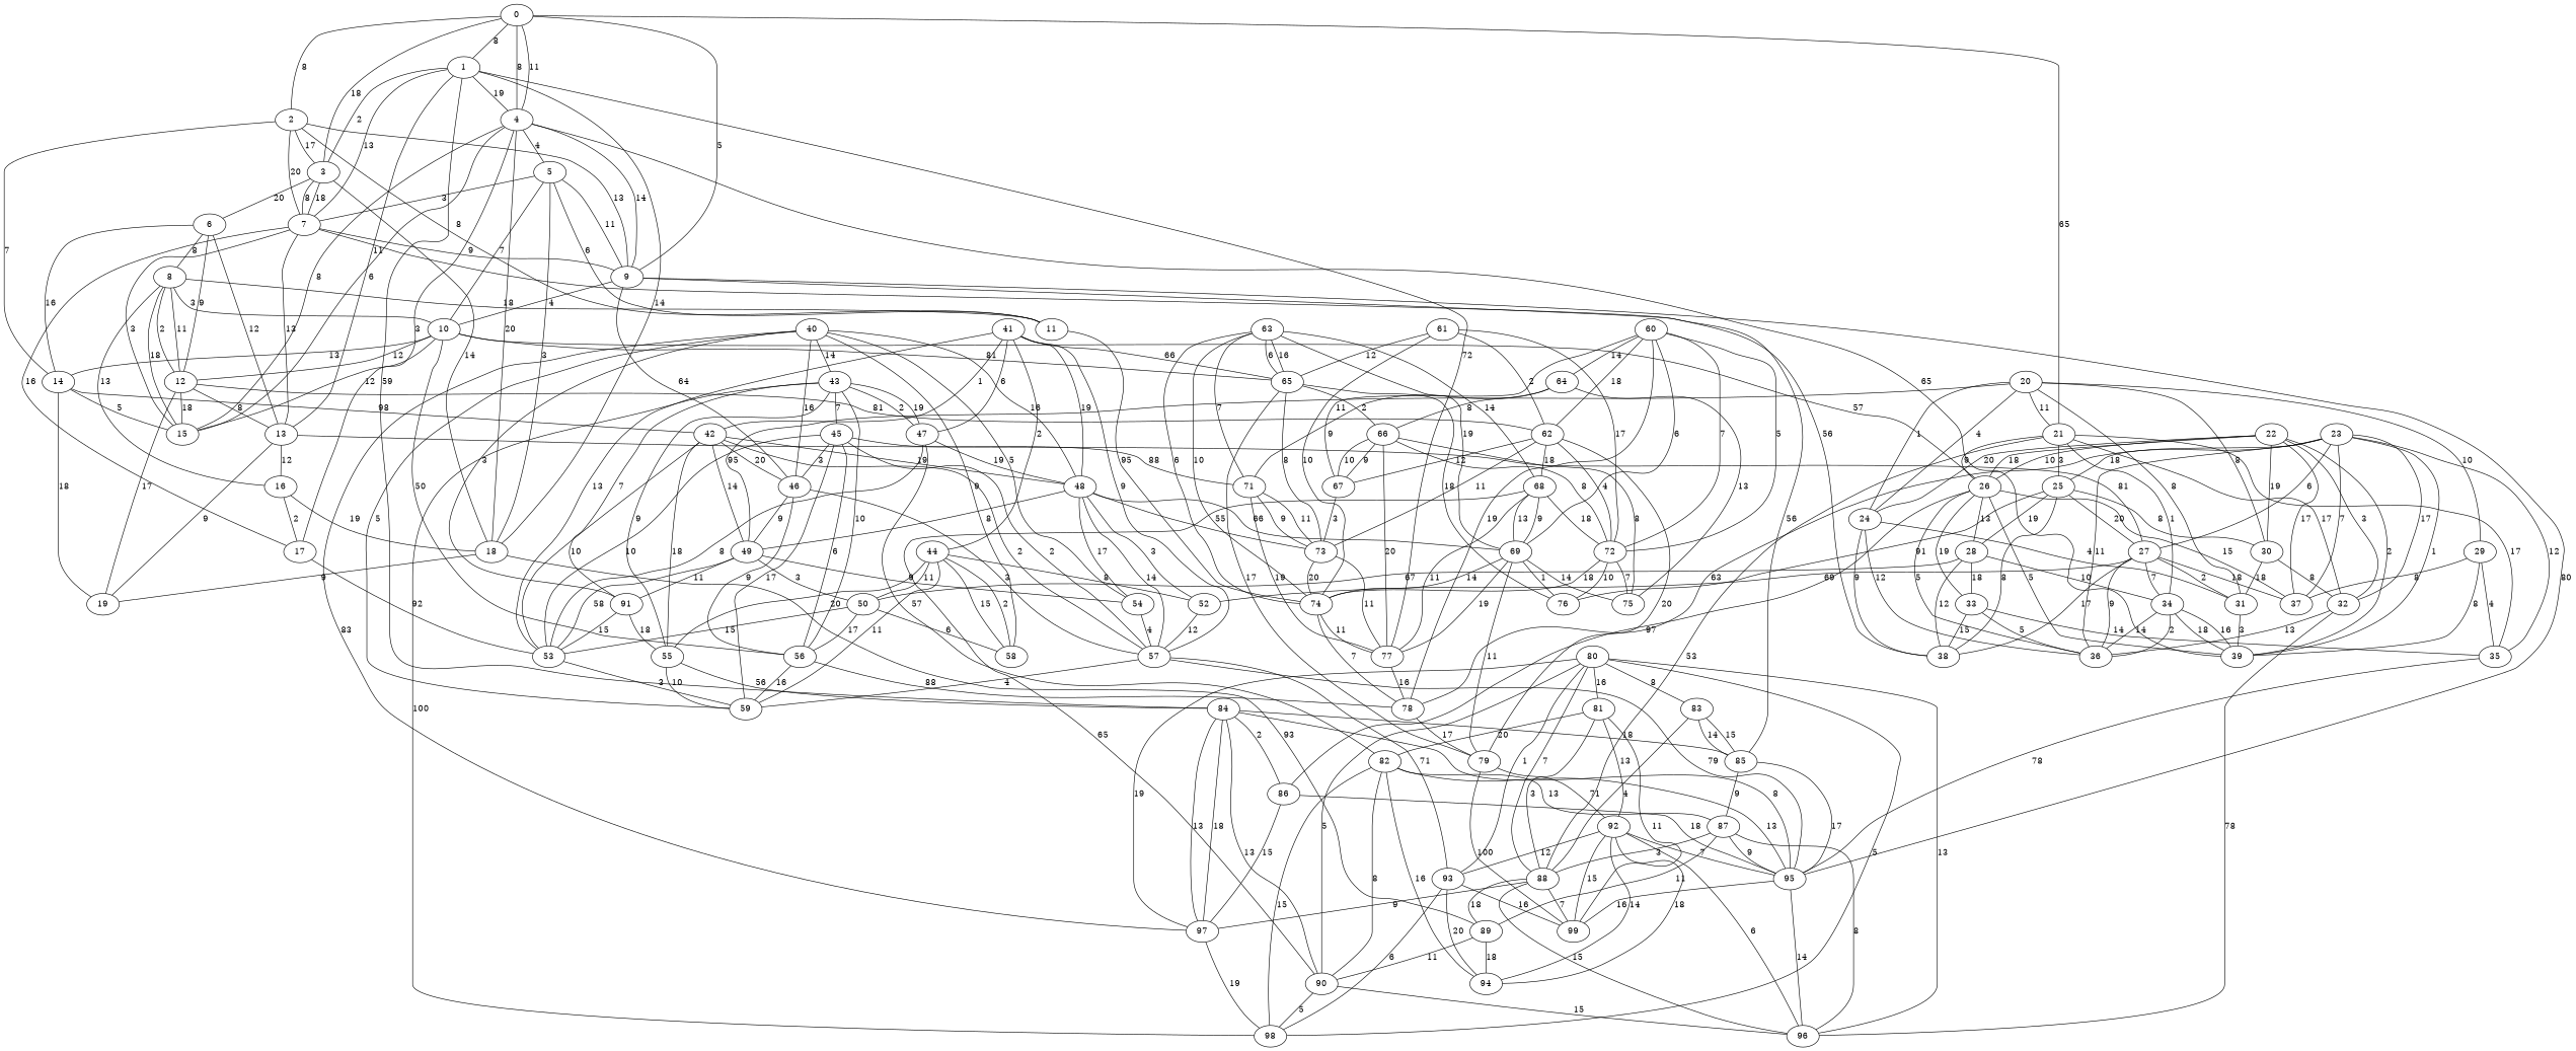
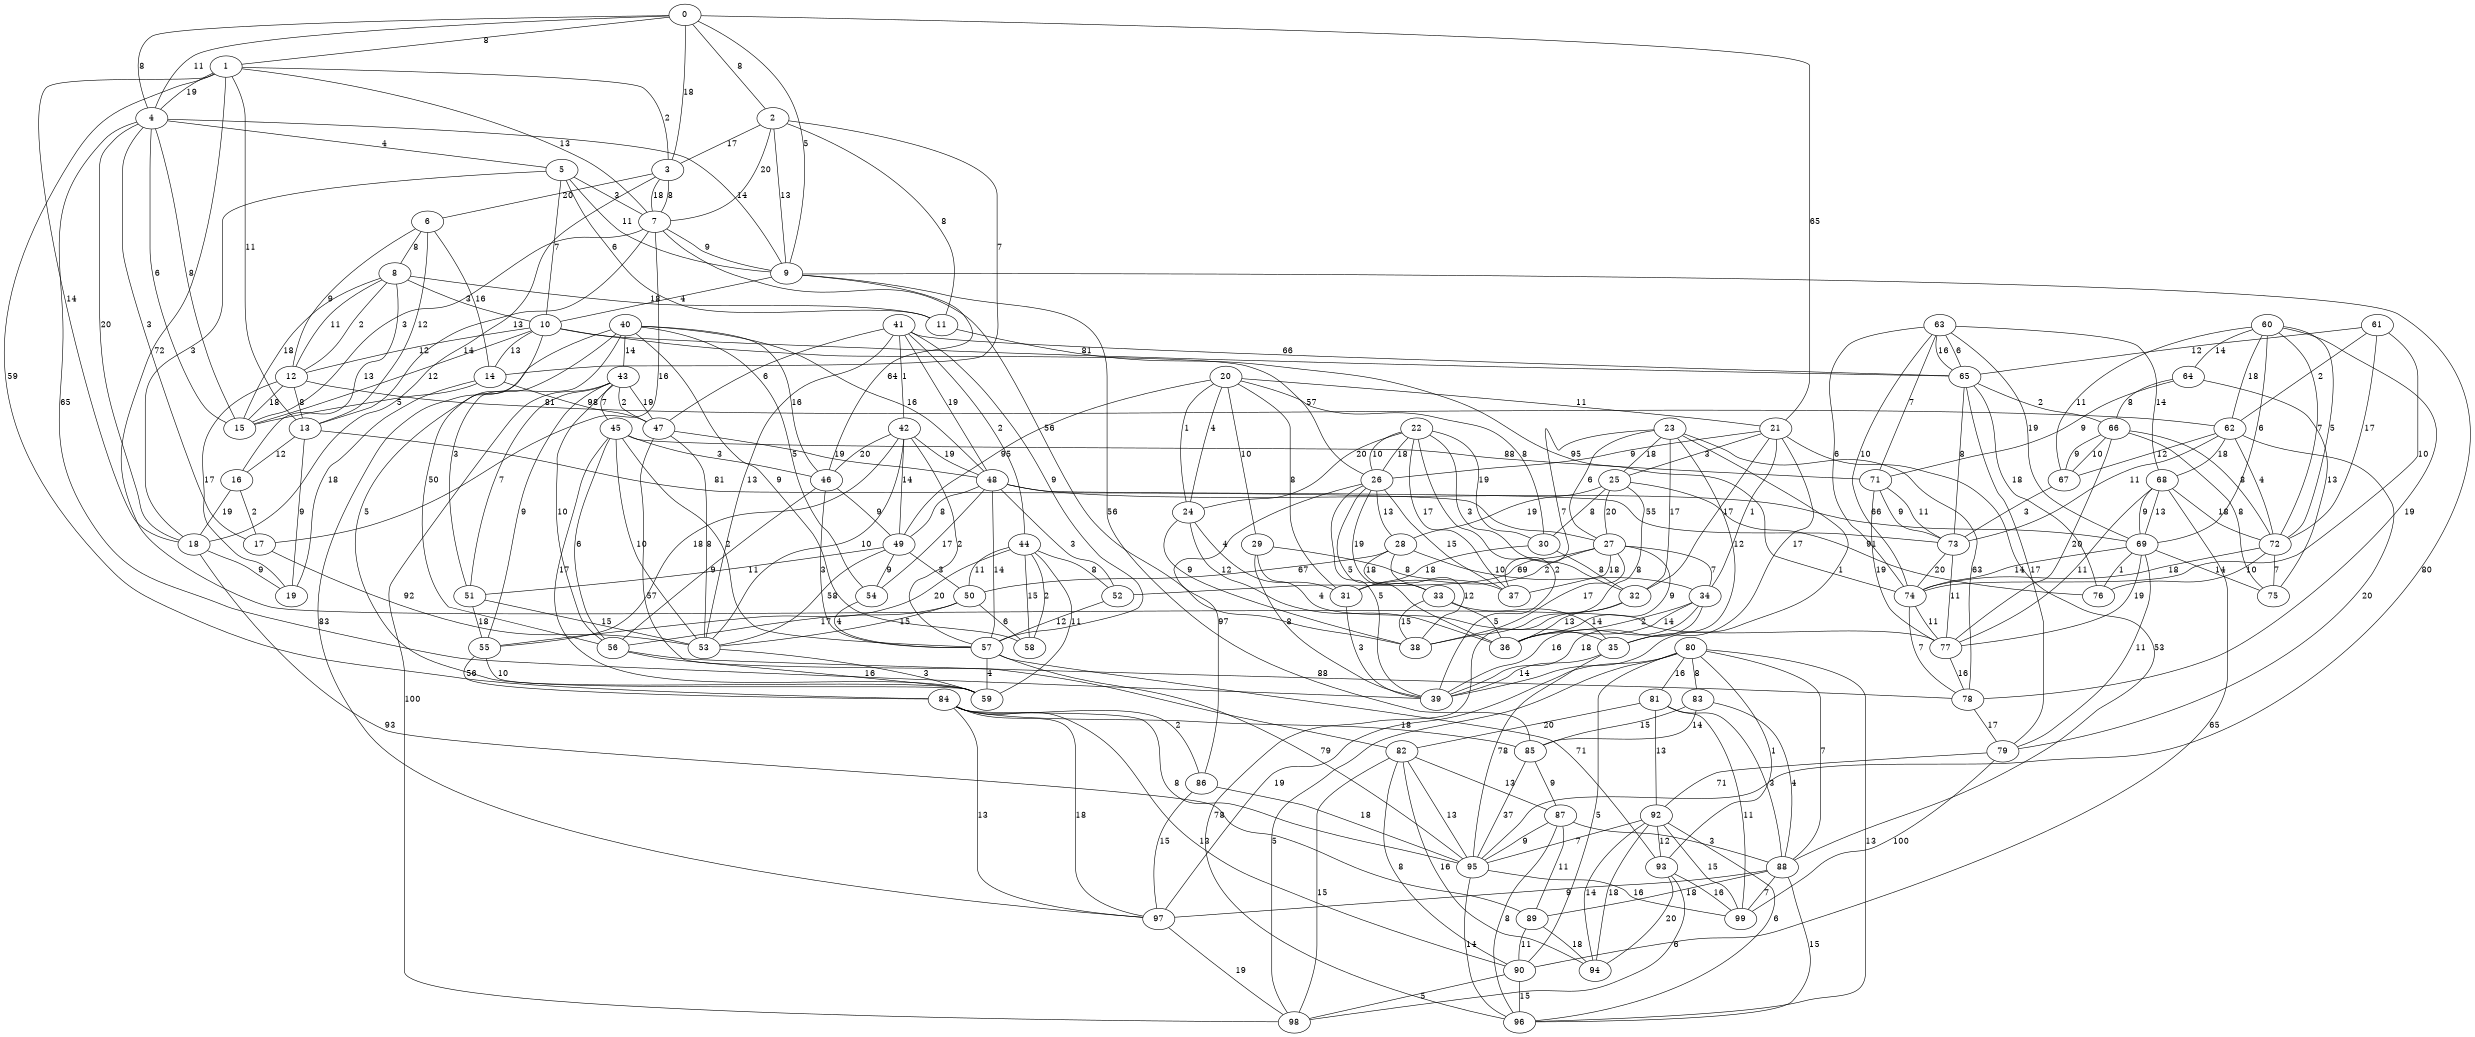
  graph {
    0
    1
    2
    3
    4
    9
    21
    7
    13
    18
    77
    84
    11
    14
    6
    5
    15
    17
    39
    10
    46
    85
    95
    26
    25
    32
    34
    35
    88
    38
    16
    19
    27
    89
    78
    86
    97
    90
    74
    47
    8
    12
    53
    56
    65
    49
    57
    87
    96
    99
    36
    37
    28
    33
    76
    30
    31
    52
    94
    79
    98
    48
    82
    62
    59
    73
    66
    67
    72
    68
    50
-   51 [label=91]
+   51
    54
    93
    92
    75
    69
    20
    24
    29
    58
    55
    22
    23
    40
    43
    45
    71
    41
    42
    44
    60
    64
    61
    63
    80
    81
    83
    0 -- 1 [label=8]
    0 -- 2 [label=8]
    0 -- 3 [label=18]
    0 -- 4 [label=8]
    0 -- 4 [label=11]
    0 -- 9 [label=5]
    0 -- 21 [label=65]
    1 -- 3 [label=2]
    1 -- 4 [label=19]
    1 -- 7 [label=13]
    1 -- 13 [label=11]
    1 -- 18 [label=14]
    1 -- 77 [label=72]
    1 -- 84 [label=59]
    2 -- 3 [label=17]
    2 -- 9 [label=13]
    2 -- 7 [label=20]
    2 -- 11 [label=8]
    2 -- 14 [label=7]
    3 -- 7 [label=8]
    3 -- 7 [label=18]
    3 -- 18 [label=14]
    3 -- 6 [label=20]
    4 -- 9 [label=14]
    4 -- 18 [label=20]
    4 -- 5 [label=4]
    4 -- 15 [label=6]
    4 -- 15 [label=8]
    4 -- 17 [label=3]
    4 -- 39 [label=65]
    9 -- 10 [label=4]
    9 -- 46 [label=64]
    9 -- 85 [label=56]
    9 -- 95 [label=80]
    21 -- 26 [label=9]
    21 -- 25 [label=3]
    21 -- 32 [label=17]
    21 -- 34 [label=1]
    21 -- 35 [label=17]
    21 -- 88 [label=53]
    7 -- 9 [label=9]
    7 -- 13 [label=13]
    7 -- 15 [label=3]
    7 -- 17 [label=16]
    7 -- 38 [label=56]
    13 -- 16 [label=12]
    13 -- 19 [label=9]
    13 -- 27 [label=81]
    18 -- 19 [label=9]
    18 -- 89 [label=93]
    77 -- 78 [label=16]
    84 -- 85 [label=18]
    84 -- 95 [label=8]
    84 -- 86 [label=2]
    84 -- 97 [label=13]
    84 -- 97 [label=18]
    84 -- 90 [label=13]
    11 -- 74 [label=95]
    14 -- 15 [label=5]
    14 -- 19 [label=18]
-   14 -- 42 [label=98]
+   14 -- 47 [label=98]
    6 -- 13 [label=12]
    6 -- 14 [label=16]
    6 -- 8 [label=8]
    6 -- 12 [label=9]
    5 -- 9 [label=11]
    5 -- 7 [label=3]
    5 -- 18 [label=3]
    5 -- 11 [label=6]
    5 -- 10 [label=7]
    17 -- 53 [label=92]
    10 -- 14 [label=13]
    10 -- 15 [label=12]
    10 -- 26 [label=57]
    10 -- 12 [label=12]
    10 -- 56 [label=50]
    10 -- 65 [label=81]
    46 -- 56 [label=9]
    46 -- 49 [label=9]
    46 -- 57 [label=3]
-   85 -- 95 [label=17]
+   85 -- 95 [label=37]
    85 -- 87 [label=9]
    95 -- 96 [label=14]
    95 -- 99 [label=16]
    26 -- 39 [label=5]
    26 -- 86 [label=97]
    26 -- 36 [label=5]
    26 -- 37 [label=15]
    26 -- 28 [label=13]
    26 -- 33 [label=19]
    25 -- 38 [label=8]
    25 -- 27 [label=20]
    25 -- 28 [label=19]
    25 -- 76 [label=91]
    25 -- 30 [label=8]
    32 -- 96 [label=78]
    32 -- 36 [label=13]
    34 -- 39 [label=16]
    34 -- 39 [label=18]
    34 -- 36 [label=2]
    34 -- 36 [label=14]
+   35 -- 39 [label=14]
    35 -- 95 [label=78]
    88 -- 89 [label=18]
    88 -- 97 [label=9]
    88 -- 96 [label=15]
    88 -- 99 [label=7]
    16 -- 18 [label=19]
    16 -- 17 [label=2]
    27 -- 34 [label=7]
    27 -- 38 [label=17]
    27 -- 36 [label=9]
    27 -- 37 [label=18]
    27 -- 31 [label=2]
    27 -- 52 [label=69]
    89 -- 90 [label=11]
    89 -- 94 [label=18]
    78 -- 79 [label=17]
    86 -- 95 [label=18]
    86 -- 97 [label=15]
    97 -- 98 [label=19]
    90 -- 96 [label=15]
    90 -- 98 [label=5]
    74 -- 77 [label=11]
    74 -- 78 [label=7]
    47 -- 53 [label=8]
    47 -- 48 [label=19]
    47 -- 82 [label=57]
    8 -- 11 [label=18]
    8 -- 15 [label=18]
    8 -- 10 [label=3]
    8 -- 16 [label=13]
    8 -- 12 [label=2]
    8 -- 12 [label=11]
    12 -- 13 [label=8]
    12 -- 15 [label=18]
    12 -- 19 [label=17]
    12 -- 62 [label=81]
    53 -- 59 [label=3]
    56 -- 78 [label=88]
    56 -- 59 [label=16]
    65 -- 76 [label=18]
    65 -- 79 [label=17]
    65 -- 73 [label=8]
    65 -- 66 [label=2]
    49 -- 53 [label=58]
    49 -- 50 [label=3]
    49 -- 51 [label=11]
    49 -- 54 [label=9]
    57 -- 95 [label=79]
    57 -- 59 [label=4]
    57 -- 93 [label=71]
    87 -- 95 [label=9]
    87 -- 88 [label=3]
    87 -- 89 [label=11]
    87 -- 96 [label=8]
    28 -- 34 [label=10]
    28 -- 38 [label=12]
    28 -- 33 [label=18]
    28 -- 50 [label=67]
    33 -- 35 [label=14]
    33 -- 38 [label=15]
    33 -- 36 [label=5]
    30 -- 32 [label=8]
    30 -- 31 [label=18]
    31 -- 39 [label=3]
    52 -- 57 [label=12]
    79 -- 99 [label=100]
    79 -- 92 [label=71]
    48 -- 49 [label=8]
    48 -- 57 [label=14]
    48 -- 52 [label=3]
    48 -- 73 [label=55]
    48 -- 54 [label=17]
    48 -- 69 [label=66]
    82 -- 95 [label=13]
    82 -- 90 [label=8]
    82 -- 87 [label=13]
    82 -- 94 [label=16]
    82 -- 98 [label=15]
    62 -- 79 [label=20]
    62 -- 73 [label=11]
    62 -- 67 [label=12]
    62 -- 72 [label=4]
    62 -- 68 [label=18]
    73 -- 77 [label=11]
    73 -- 74 [label=20]
    66 -- 77 [label=20]
    66 -- 67 [label=9]
    66 -- 67 [label=10]
    66 -- 72 [label=8]
    66 -- 75 [label=8]
    67 -- 73 [label=3]
    72 -- 74 [label=18]
    72 -- 76 [label=10]
    72 -- 75 [label=7]
    68 -- 77 [label=11]
    68 -- 90 [label=65]
    68 -- 72 [label=18]
    68 -- 69 [label=9]
    68 -- 69 [label=13]
    50 -- 53 [label=15]
    50 -- 56 [label=17]
    50 -- 58 [label=6]
    51 -- 53 [label=15]
    51 -- 55 [label=18]
    54 -- 57 [label=4]
    93 -- 99 [label=16]
    93 -- 94 [label=20]
    93 -- 98 [label=6]
    92 -- 95 [label=7]
    92 -- 96 [label=6]
    92 -- 99 [label=15]
    92 -- 94 [label=14]
    92 -- 94 [label=18]
    92 -- 93 [label=12]
    69 -- 77 [label=19]
    69 -- 74 [label=14]
    69 -- 76 [label=1]
    69 -- 79 [label=11]
    69 -- 75 [label=14]
    20 -- 21 [label=11]
    20 -- 49 [label=95]
    20 -- 30 [label=8]
    20 -- 31 [label=8]
    20 -- 24 [label=1]
    20 -- 24 [label=4]
    20 -- 29 [label=10]
    24 -- 38 [label=9]
    24 -- 36 [label=12]
    24 -- 31 [label=4]
    29 -- 39 [label=8]
    29 -- 35 [label=4]
    29 -- 37 [label=8]
    55 -- 84 [label=56]
    55 -- 59 [label=10]
    22 -- 39 [label=2]
    22 -- 26 [label=10]
    22 -- 26 [label=18]
    22 -- 32 [label=3]
    22 -- 37 [label=17]
    22 -- 30 [label=19]
    22 -- 24 [label=20]
    23 -- 39 [label=1]
    23 -- 25 [label=18]
    23 -- 32 [label=17]
    23 -- 35 [label=12]
    23 -- 27 [label=6]
    23 -- 78 [label=63]
-   23 -- 36 [label=11]
    23 -- 37 [label=7]
    40 -- 46 [label=16]
    40 -- 97 [label=83]
    40 -- 48 [label=16]
    40 -- 59 [label=5]
    40 -- 51 [label=3]
    40 -- 54 [label=5]
    40 -- 58 [label=9]
    40 -- 43 [label=14]
    43 -- 47 [label=2]
    43 -- 47 [label=19]
    43 -- 56 [label=10]
    43 -- 98 [label=100]
    43 -- 51 [label=7]
    43 -- 55 [label=9]
    43 -- 45 [label=7]
    45 -- 46 [label=3]
    45 -- 53 [label=10]
    45 -- 56 [label=6]
    45 -- 57 [label=2]
    45 -- 59 [label=17]
    45 -- 71 [label=88]
    71 -- 77 [label=19]
    71 -- 73 [label=9]
    71 -- 73 [label=11]
    41 -- 47 [label=6]
    41 -- 53 [label=13]
    41 -- 65 [label=66]
    41 -- 57 [label=9]
    41 -- 48 [label=19]
    41 -- 42 [label=1]
    41 -- 44 [label=2]
    42 -- 46 [label=20]
    42 -- 53 [label=10]
    42 -- 49 [label=14]
    42 -- 57 [label=2]
    42 -- 48 [label=19]
    42 -- 55 [label=18]
    44 -- 52 [label=8]
    44 -- 59 [label=11]
    44 -- 50 [label=11]
    44 -- 58 [label=2]
    44 -- 58 [label=15]
    44 -- 55 [label=20]
    60 -- 78 [label=19]
    60 -- 62 [label=18]
    60 -- 67 [label=11]
    60 -- 72 [label=5]
    60 -- 72 [label=7]
    60 -- 69 [label=6]
    60 -- 64 [label=14]
    64 -- 66 [label=8]
    64 -- 75 [label=13]
    64 -- 71 [label=9]
    61 -- 74 [label=10]
    61 -- 65 [label=12]
    61 -- 62 [label=2]
    61 -- 72 [label=17]
    63 -- 74 [label=6]
    63 -- 74 [label=10]
    63 -- 65 [label=6]
    63 -- 65 [label=16]
    63 -- 68 [label=14]
    63 -- 69 [label=19]
    63 -- 71 [label=7]
    80 -- 88 [label=7]
    80 -- 97 [label=19]
    80 -- 90 [label=5]
    80 -- 96 [label=13]
    80 -- 98 [label=5]
    80 -- 93 [label=1]
    80 -- 81 [label=16]
    80 -- 83 [label=8]
    81 -- 88 [label=3]
    81 -- 99 [label=11]
    81 -- 82 [label=20]
    81 -- 92 [label=13]
    83 -- 85 [label=14]
    83 -- 85 [label=15]
    83 -- 88 [label=4]
  }
